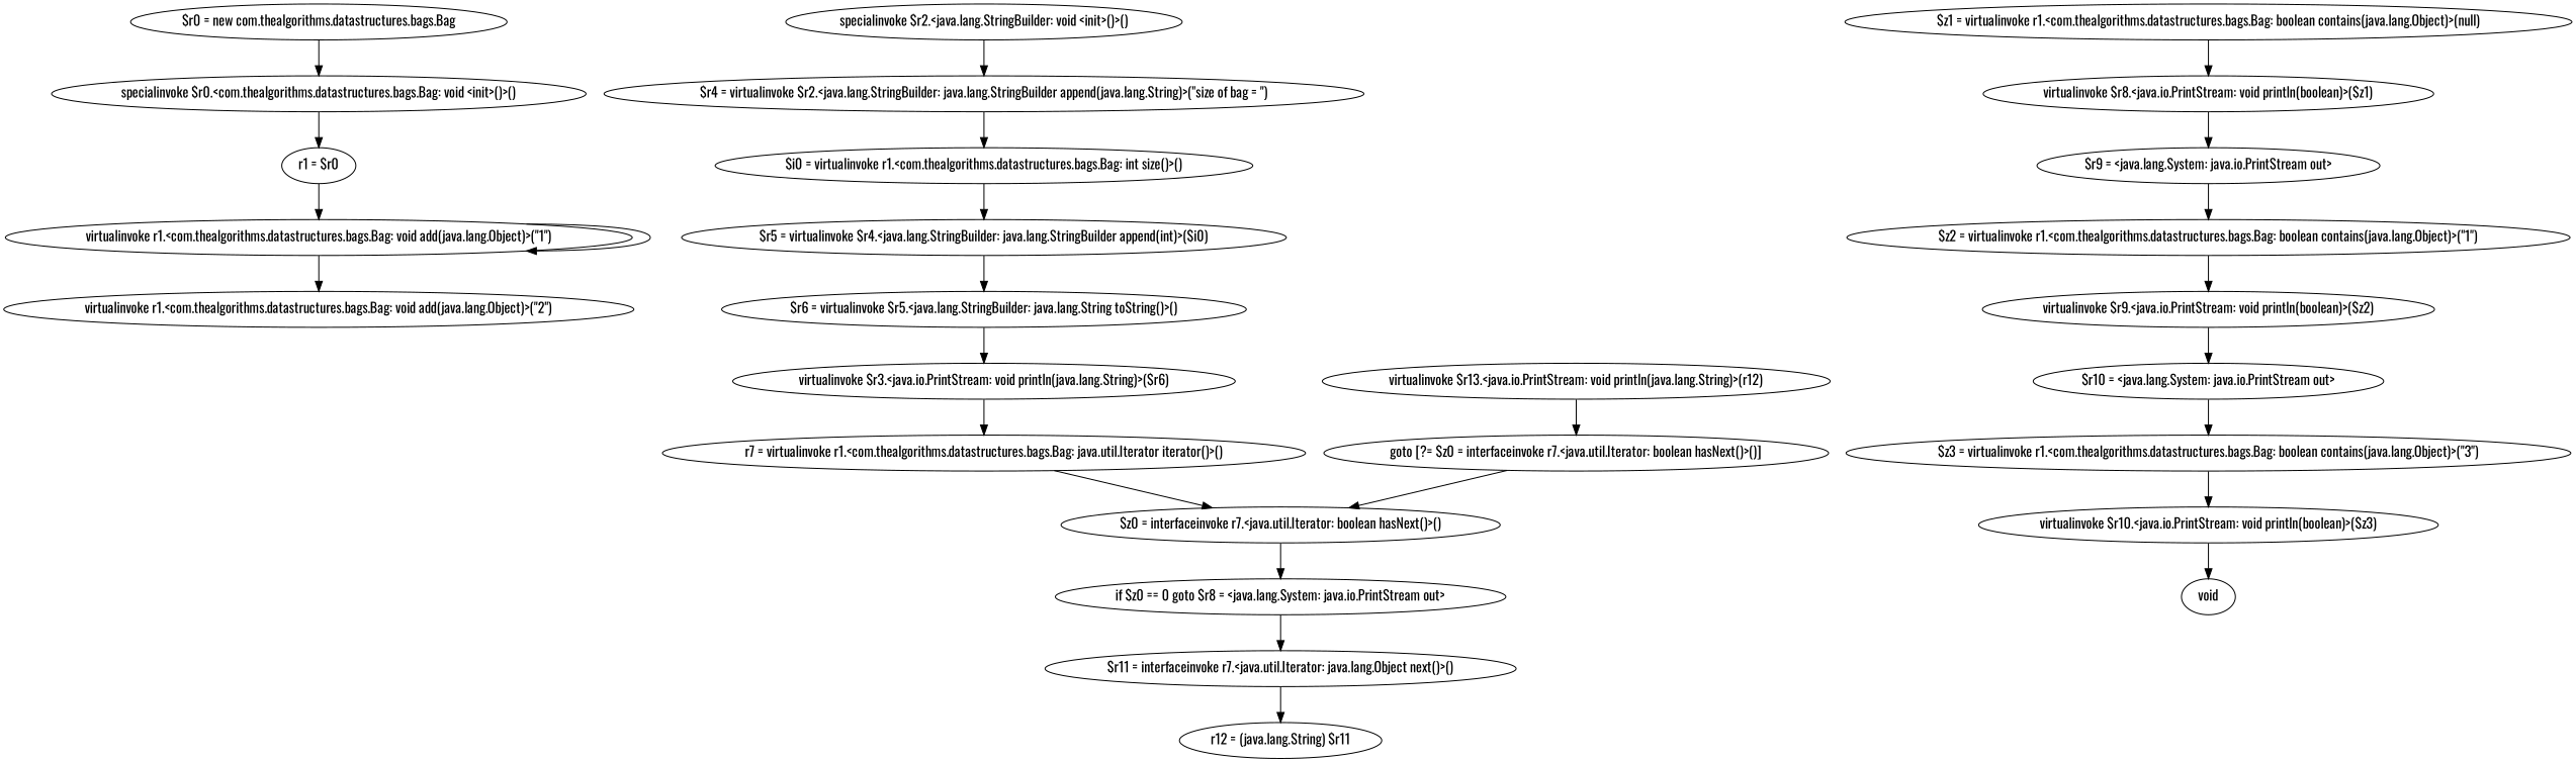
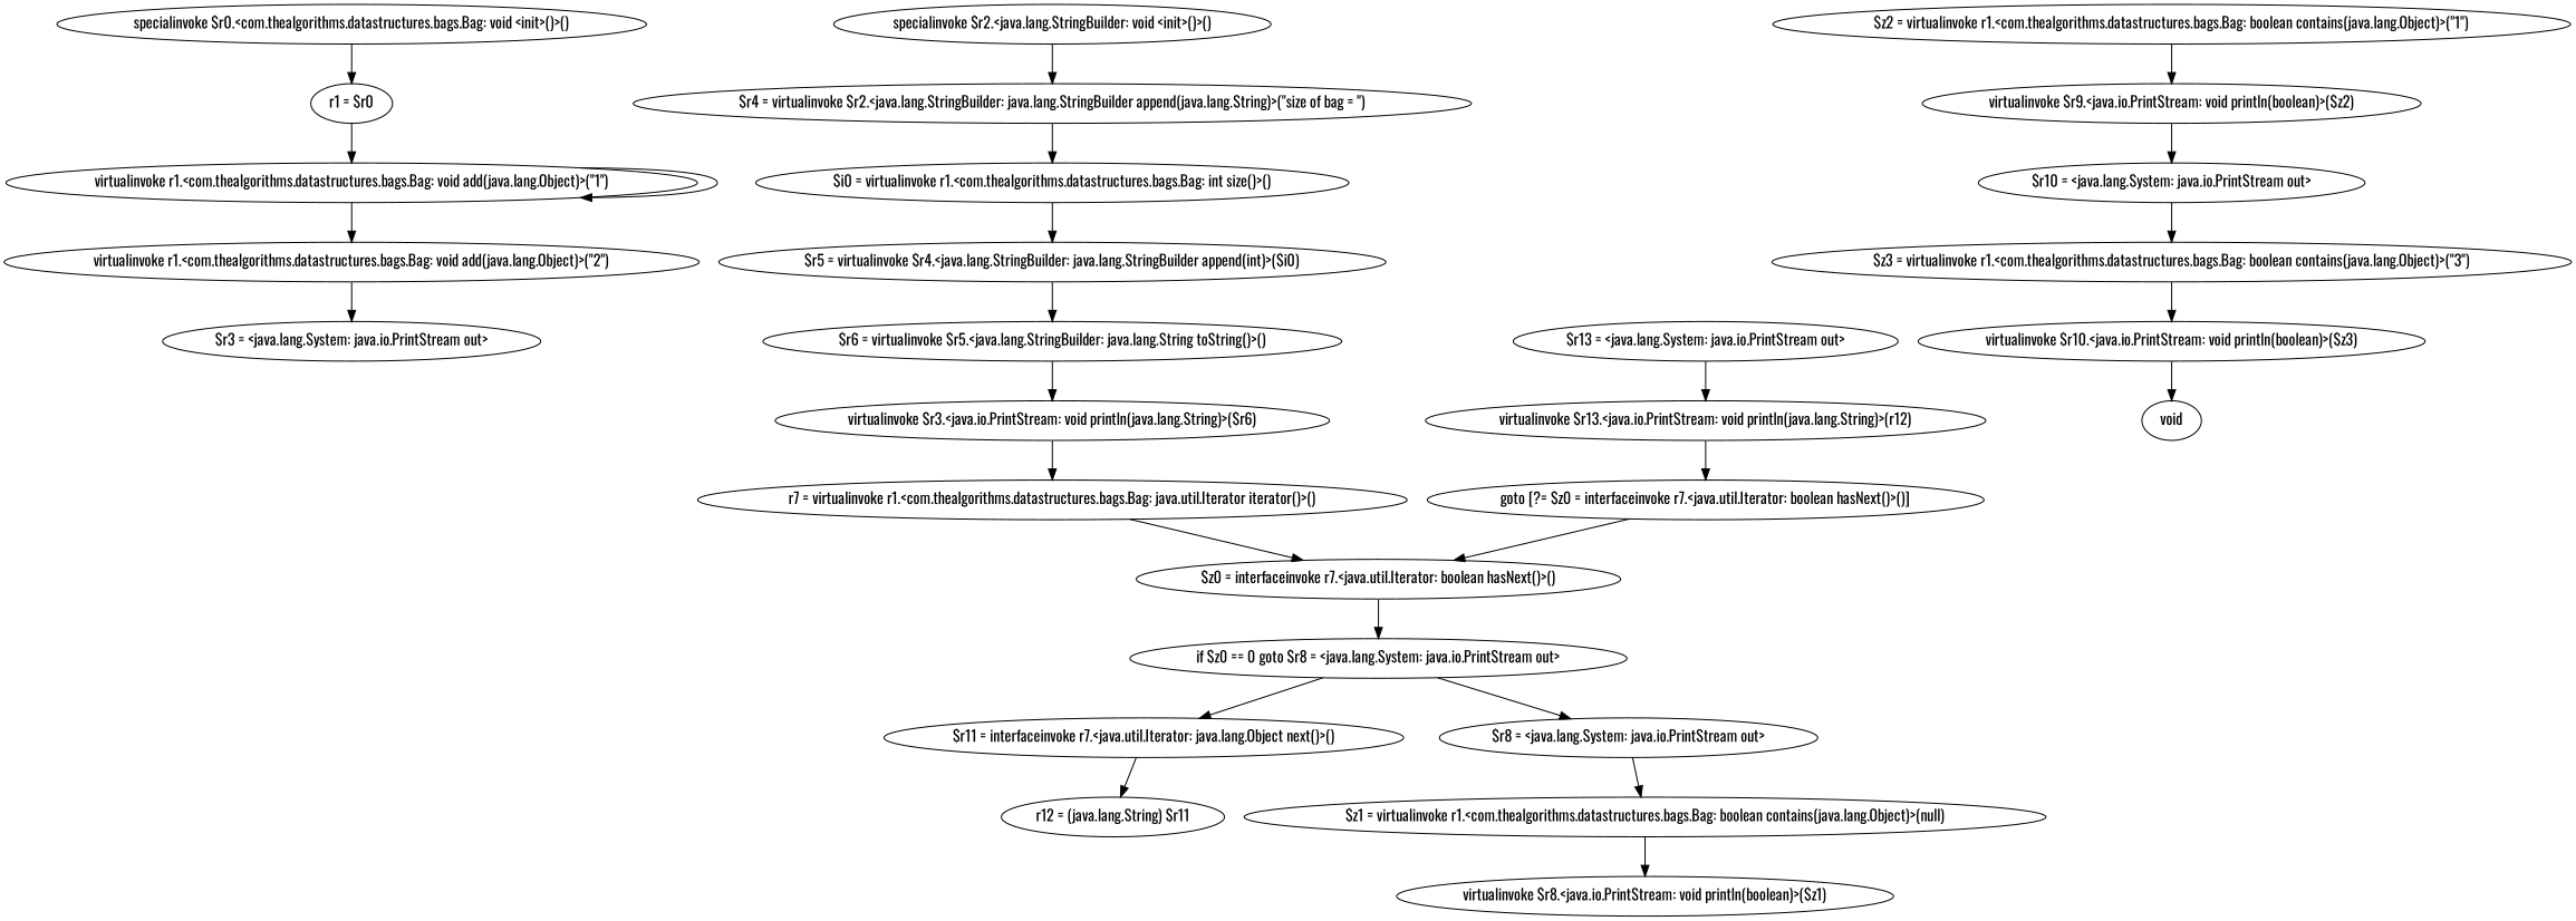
  digraph {
    fontname=Oswald
    node [fontname=Oswald]
    edge [fontname=Oswald]
-   "$r0 = new com.thealgorithms.datastructures.bags.Bag"
    "specialinvoke $r0.<com.thealgorithms.datastructures.bags.Bag: void <init>()>()"
    "r1 = $r0"
    "virtualinvoke r1.<com.thealgorithms.datastructures.bags.Bag: void add(java.lang.Object)>(\"1\")"
    "virtualinvoke r1.<com.thealgorithms.datastructures.bags.Bag: void add(java.lang.Object)>(\"2\")"
+   "$r3 = <java.lang.System: java.io.PrintStream out>"
    "specialinvoke $r2.<java.lang.StringBuilder: void <init>()>()"
    "$r4 = virtualinvoke $r2.<java.lang.StringBuilder: java.lang.StringBuilder append(java.lang.String)>(\"size of bag = \")"
    "$i0 = virtualinvoke r1.<com.thealgorithms.datastructures.bags.Bag: int size()>()"
    "$r5 = virtualinvoke $r4.<java.lang.StringBuilder: java.lang.StringBuilder append(int)>($i0)"
    "$r6 = virtualinvoke $r5.<java.lang.StringBuilder: java.lang.String toString()>()"
    "virtualinvoke $r3.<java.io.PrintStream: void println(java.lang.String)>($r6)"
    "r7 = virtualinvoke r1.<com.thealgorithms.datastructures.bags.Bag: java.util.Iterator iterator()>()"
    "$z0 = interfaceinvoke r7.<java.util.Iterator: boolean hasNext()>()"
    "if $z0 == 0 goto $r8 = <java.lang.System: java.io.PrintStream out>"
    "$r11 = interfaceinvoke r7.<java.util.Iterator: java.lang.Object next()>()"
+   "$r8 = <java.lang.System: java.io.PrintStream out>"
    "r12 = (java.lang.String) $r11"
    "$z1 = virtualinvoke r1.<com.thealgorithms.datastructures.bags.Bag: boolean contains(java.lang.Object)>(null)"
+   "$r13 = <java.lang.System: java.io.PrintStream out>"
    "virtualinvoke $r13.<java.io.PrintStream: void println(java.lang.String)>(r12)"
    "goto [?= $z0 = interfaceinvoke r7.<java.util.Iterator: boolean hasNext()>()]"
    "virtualinvoke $r8.<java.io.PrintStream: void println(boolean)>($z1)"
-   "$r9 = <java.lang.System: java.io.PrintStream out>"
    "$z2 = virtualinvoke r1.<com.thealgorithms.datastructures.bags.Bag: boolean contains(java.lang.Object)>(\"1\")"
    "virtualinvoke $r9.<java.io.PrintStream: void println(boolean)>($z2)"
    "$r10 = <java.lang.System: java.io.PrintStream out>"
    "$z3 = virtualinvoke r1.<com.thealgorithms.datastructures.bags.Bag: boolean contains(java.lang.Object)>(\"3\")"
    "virtualinvoke $r10.<java.io.PrintStream: void println(boolean)>($z3)"
    n30 [label=void]
-   "$r0 = new com.thealgorithms.datastructures.bags.Bag" -> "specialinvoke $r0.<com.thealgorithms.datastructures.bags.Bag: void <init>()>()"
    "specialinvoke $r0.<com.thealgorithms.datastructures.bags.Bag: void <init>()>()" -> "r1 = $r0"
    "r1 = $r0" -> "virtualinvoke r1.<com.thealgorithms.datastructures.bags.Bag: void add(java.lang.Object)>(\"1\")"
    "virtualinvoke r1.<com.thealgorithms.datastructures.bags.Bag: void add(java.lang.Object)>(\"1\")" -> "virtualinvoke r1.<com.thealgorithms.datastructures.bags.Bag: void add(java.lang.Object)>(\"1\")"
    "virtualinvoke r1.<com.thealgorithms.datastructures.bags.Bag: void add(java.lang.Object)>(\"1\")" -> "virtualinvoke r1.<com.thealgorithms.datastructures.bags.Bag: void add(java.lang.Object)>(\"2\")"
+   "virtualinvoke r1.<com.thealgorithms.datastructures.bags.Bag: void add(java.lang.Object)>(\"2\")" -> "$r3 = <java.lang.System: java.io.PrintStream out>"
    "specialinvoke $r2.<java.lang.StringBuilder: void <init>()>()" -> "$r4 = virtualinvoke $r2.<java.lang.StringBuilder: java.lang.StringBuilder append(java.lang.String)>(\"size of bag = \")"
    "$r4 = virtualinvoke $r2.<java.lang.StringBuilder: java.lang.StringBuilder append(java.lang.String)>(\"size of bag = \")" -> "$i0 = virtualinvoke r1.<com.thealgorithms.datastructures.bags.Bag: int size()>()"
    "$i0 = virtualinvoke r1.<com.thealgorithms.datastructures.bags.Bag: int size()>()" -> "$r5 = virtualinvoke $r4.<java.lang.StringBuilder: java.lang.StringBuilder append(int)>($i0)"
    "$r5 = virtualinvoke $r4.<java.lang.StringBuilder: java.lang.StringBuilder append(int)>($i0)" -> "$r6 = virtualinvoke $r5.<java.lang.StringBuilder: java.lang.String toString()>()"
    "$r6 = virtualinvoke $r5.<java.lang.StringBuilder: java.lang.String toString()>()" -> "virtualinvoke $r3.<java.io.PrintStream: void println(java.lang.String)>($r6)"
    "virtualinvoke $r3.<java.io.PrintStream: void println(java.lang.String)>($r6)" -> "r7 = virtualinvoke r1.<com.thealgorithms.datastructures.bags.Bag: java.util.Iterator iterator()>()"
    "r7 = virtualinvoke r1.<com.thealgorithms.datastructures.bags.Bag: java.util.Iterator iterator()>()" -> "$z0 = interfaceinvoke r7.<java.util.Iterator: boolean hasNext()>()"
    "$z0 = interfaceinvoke r7.<java.util.Iterator: boolean hasNext()>()" -> "if $z0 == 0 goto $r8 = <java.lang.System: java.io.PrintStream out>"
    "if $z0 == 0 goto $r8 = <java.lang.System: java.io.PrintStream out>" -> "$r11 = interfaceinvoke r7.<java.util.Iterator: java.lang.Object next()>()"
+   "if $z0 == 0 goto $r8 = <java.lang.System: java.io.PrintStream out>" -> "$r8 = <java.lang.System: java.io.PrintStream out>"
    "$r11 = interfaceinvoke r7.<java.util.Iterator: java.lang.Object next()>()" -> "r12 = (java.lang.String) $r11"
+   "$r8 = <java.lang.System: java.io.PrintStream out>" -> "$z1 = virtualinvoke r1.<com.thealgorithms.datastructures.bags.Bag: boolean contains(java.lang.Object)>(null)"
    "$z1 = virtualinvoke r1.<com.thealgorithms.datastructures.bags.Bag: boolean contains(java.lang.Object)>(null)" -> "virtualinvoke $r8.<java.io.PrintStream: void println(boolean)>($z1)"
+   "$r13 = <java.lang.System: java.io.PrintStream out>" -> "virtualinvoke $r13.<java.io.PrintStream: void println(java.lang.String)>(r12)"
    "virtualinvoke $r13.<java.io.PrintStream: void println(java.lang.String)>(r12)" -> "goto [?= $z0 = interfaceinvoke r7.<java.util.Iterator: boolean hasNext()>()]"
    "goto [?= $z0 = interfaceinvoke r7.<java.util.Iterator: boolean hasNext()>()]" -> "$z0 = interfaceinvoke r7.<java.util.Iterator: boolean hasNext()>()"
-   "virtualinvoke $r8.<java.io.PrintStream: void println(boolean)>($z1)" -> "$r9 = <java.lang.System: java.io.PrintStream out>"
-   "$r9 = <java.lang.System: java.io.PrintStream out>" -> "$z2 = virtualinvoke r1.<com.thealgorithms.datastructures.bags.Bag: boolean contains(java.lang.Object)>(\"1\")"
    "$z2 = virtualinvoke r1.<com.thealgorithms.datastructures.bags.Bag: boolean contains(java.lang.Object)>(\"1\")" -> "virtualinvoke $r9.<java.io.PrintStream: void println(boolean)>($z2)"
    "virtualinvoke $r9.<java.io.PrintStream: void println(boolean)>($z2)" -> "$r10 = <java.lang.System: java.io.PrintStream out>"
    "$r10 = <java.lang.System: java.io.PrintStream out>" -> "$z3 = virtualinvoke r1.<com.thealgorithms.datastructures.bags.Bag: boolean contains(java.lang.Object)>(\"3\")"
    "$z3 = virtualinvoke r1.<com.thealgorithms.datastructures.bags.Bag: boolean contains(java.lang.Object)>(\"3\")" -> "virtualinvoke $r10.<java.io.PrintStream: void println(boolean)>($z3)"
    "virtualinvoke $r10.<java.io.PrintStream: void println(boolean)>($z3)" -> n30
  }
